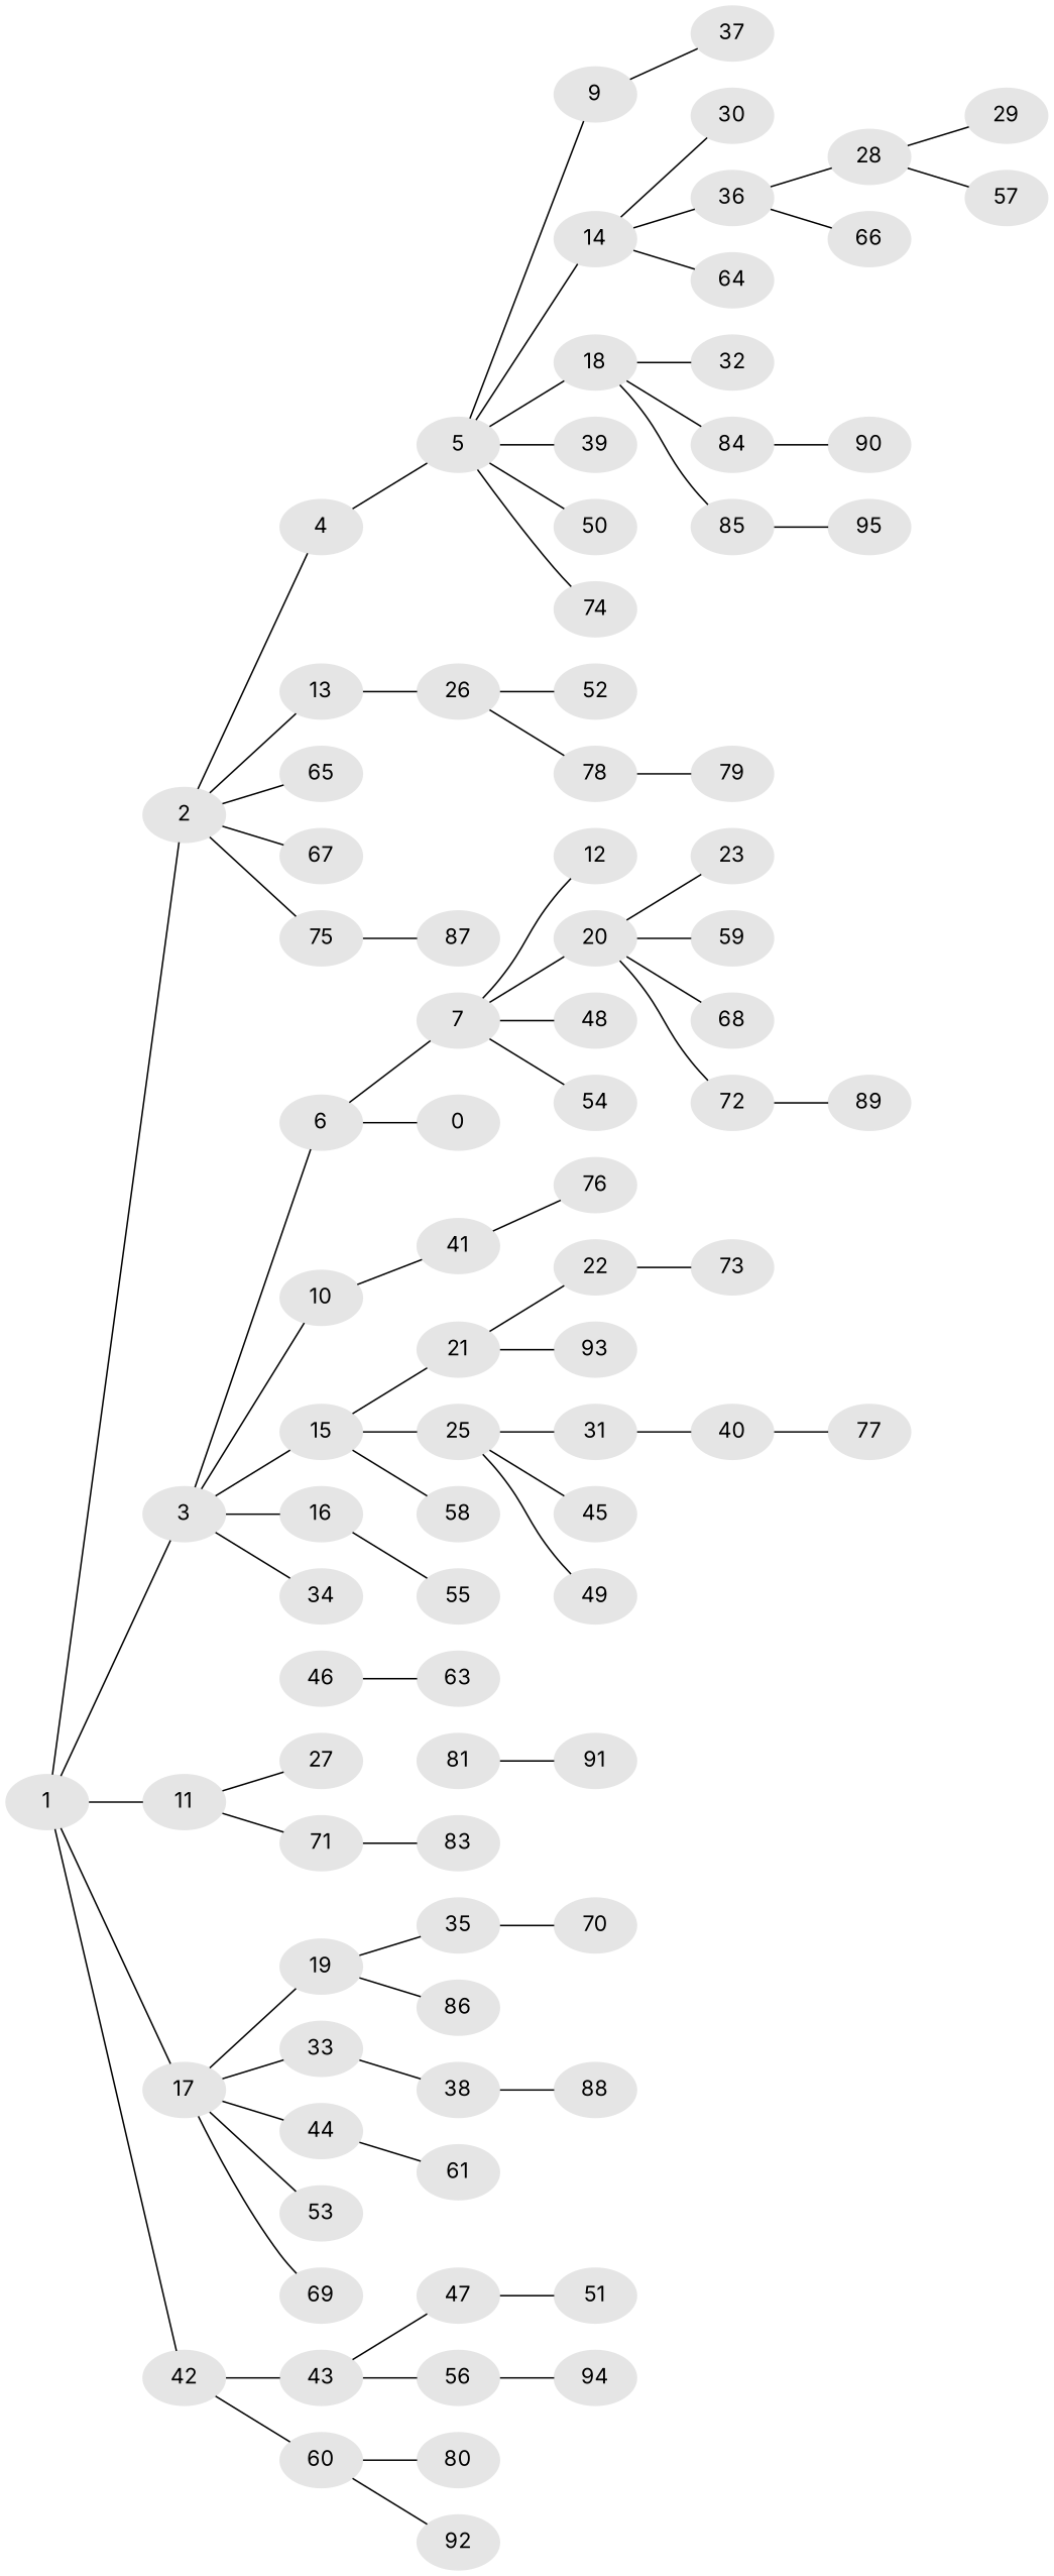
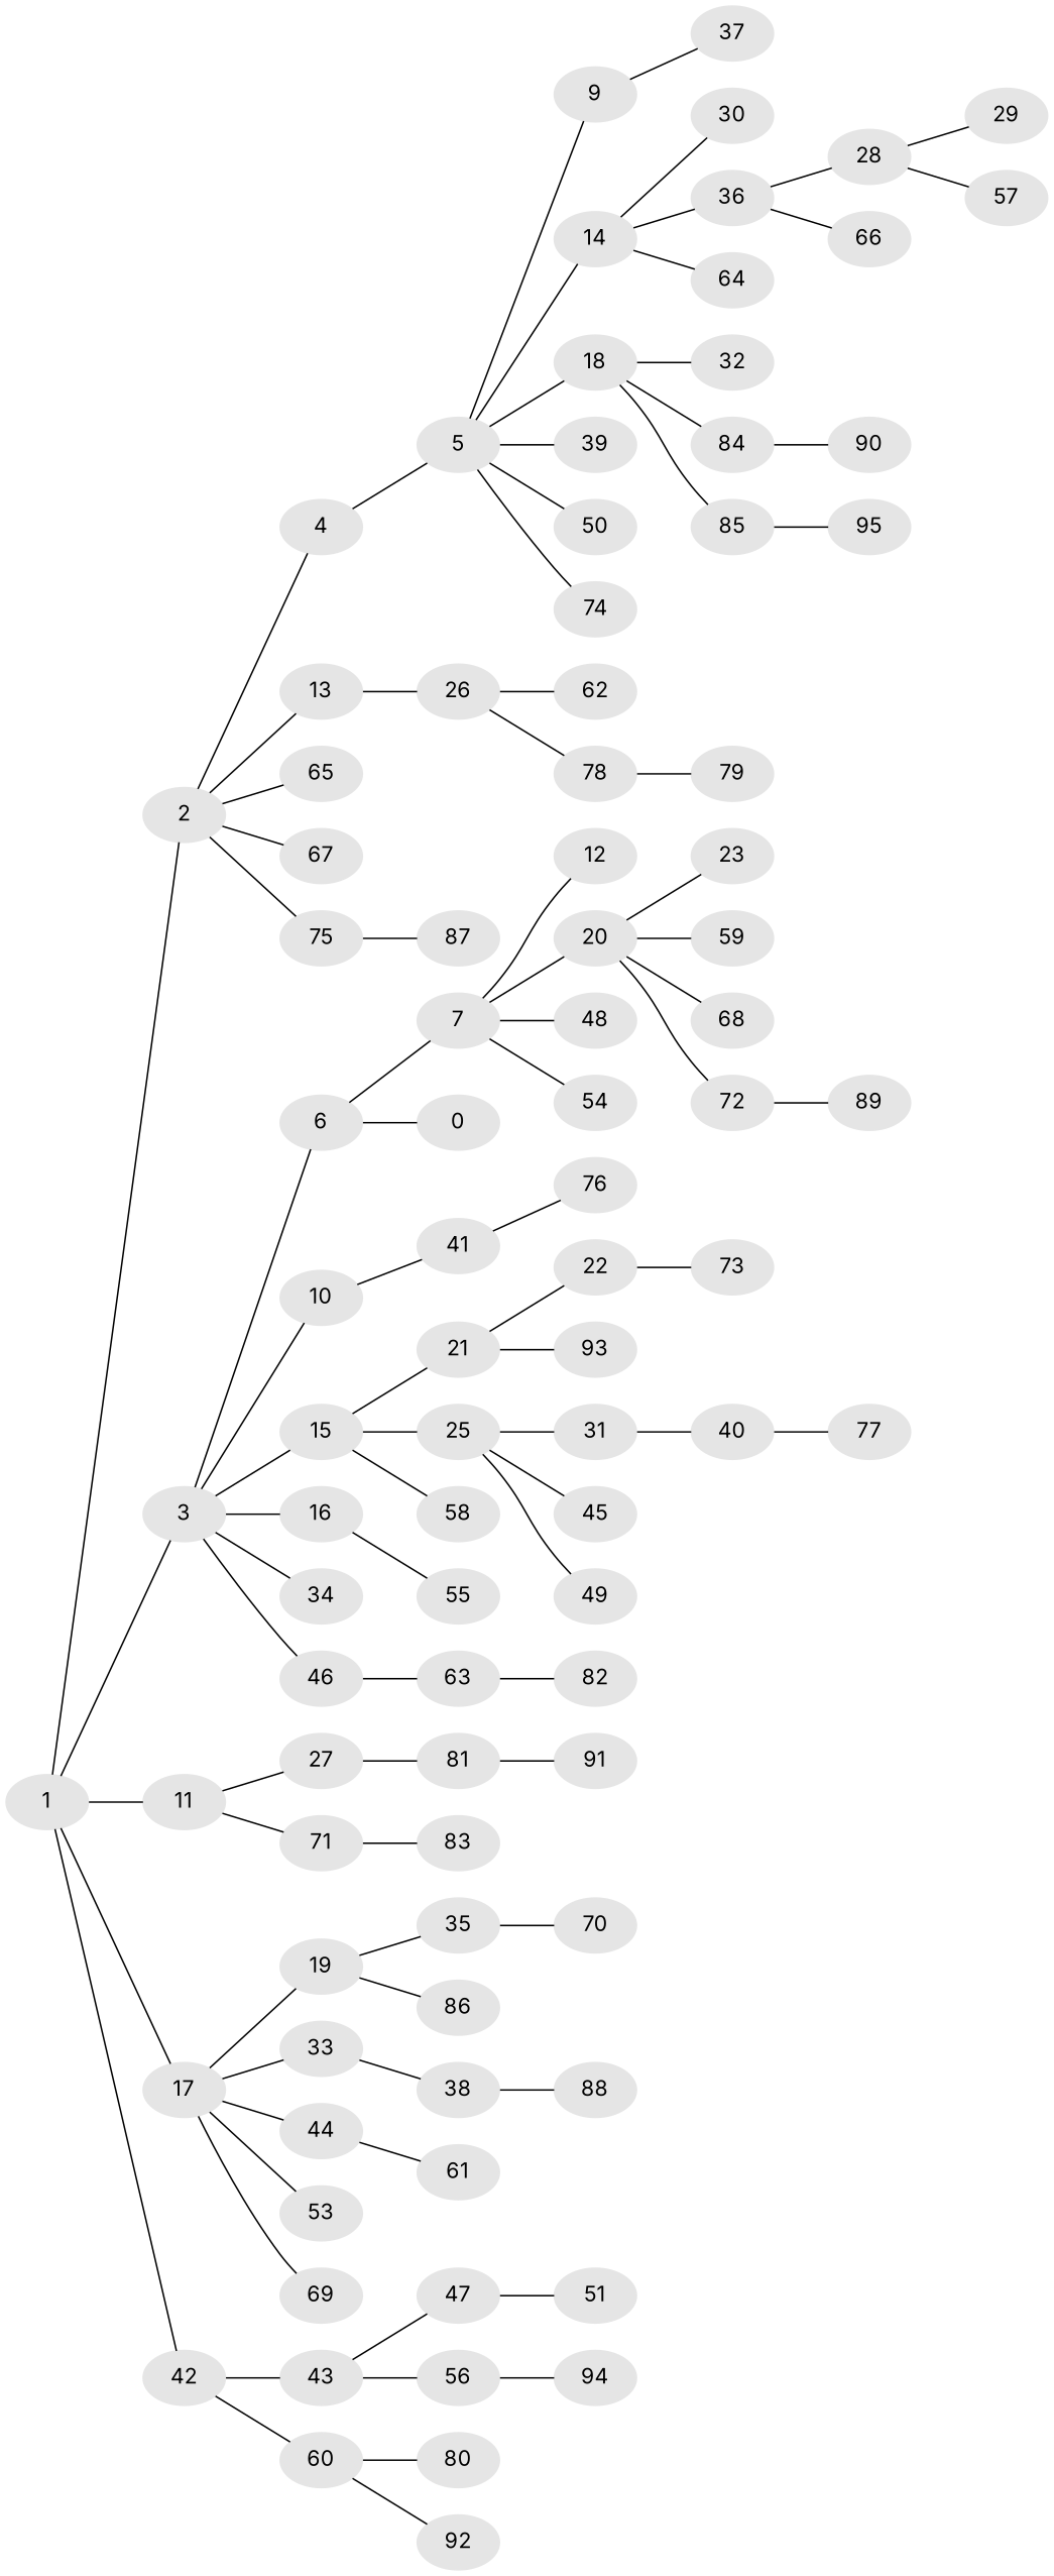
  graph {
    fontname=Inter
    rankdir=LR
    node [color=gray90 fontname=Inter style=filled]
    edge [fontname=Inter]
    1
    2
    3
    11
    17
    42
    4
    13
    65
    67
    75
    6
    10
    15
    16
    34
    46
    27
    71
    19
    33
    44
    53
    69
    43
    60
    5
    26
    87
    7
    n31 [label=0]
    41
    21
    25
    58
    55
    63
    9
    14
    18
    39
    50
    74
    37
    30
    36
    64
    32
    84
    85
    12
    20
    48
    54
    23
    59
    68
    72
    76
    81
    83
-   62 [label=52]
+   62
    78
    28
    29
    57
    66
    22
    93
    31
    45
    49
    35
    86
    38
    61
    90
    95
    70
    89
    73
    40
    79
    91
    77
    88
    47
    56
    80
    92
    51
    94
+   82
    1 -- 2
    1 -- 3
    1 -- 11
    1 -- 17
    1 -- 42
    2 -- 4
    2 -- 13
    2 -- 65
    2 -- 67
    2 -- 75
    3 -- 6
    3 -- 10
    3 -- 15
    3 -- 16
    3 -- 34
+   3 -- 46
    11 -- 27
    11 -- 71
    17 -- 19
    17 -- 33
    17 -- 44
    17 -- 53
    17 -- 69
    42 -- 43
    42 -- 60
    4 -- 5
    13 -- 26
    75 -- 87
    6 -- 7
    6 -- n31
    10 -- 41
    15 -- 21
    15 -- 25
    15 -- 58
    16 -- 55
    46 -- 63
+   27 -- 81
    71 -- 83
    19 -- 35
    19 -- 86
    33 -- 38
    44 -- 61
    43 -- 47
    43 -- 56
    60 -- 80
    60 -- 92
    5 -- 9
    5 -- 14
    5 -- 18
    5 -- 39
    5 -- 50
    5 -- 74
    26 -- 62
    26 -- 78
    7 -- 12
    7 -- 20
    7 -- 48
    7 -- 54
    41 -- 76
    21 -- 22
    21 -- 93
    25 -- 31
    25 -- 45
    25 -- 49
+   63 -- 82
    9 -- 37
    14 -- 30
    14 -- 36
    14 -- 64
    18 -- 32
    18 -- 84
    18 -- 85
    36 -- 28
    36 -- 66
    84 -- 90
    85 -- 95
    20 -- 23
    20 -- 59
    20 -- 68
    20 -- 72
    72 -- 89
    81 -- 91
    78 -- 79
    28 -- 29
    28 -- 57
    22 -- 73
    31 -- 40
    35 -- 70
    38 -- 88
    40 -- 77
    47 -- 51
    56 -- 94
  }
